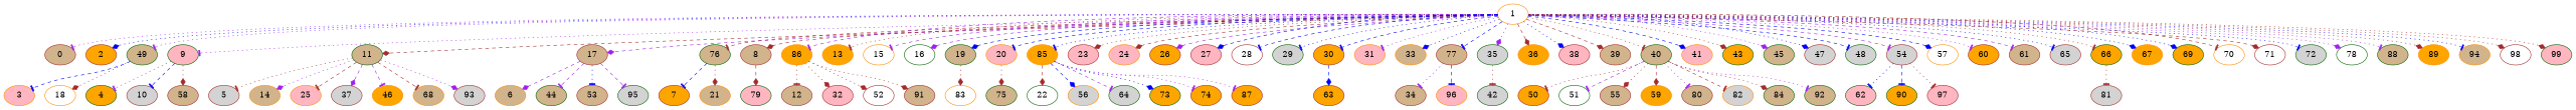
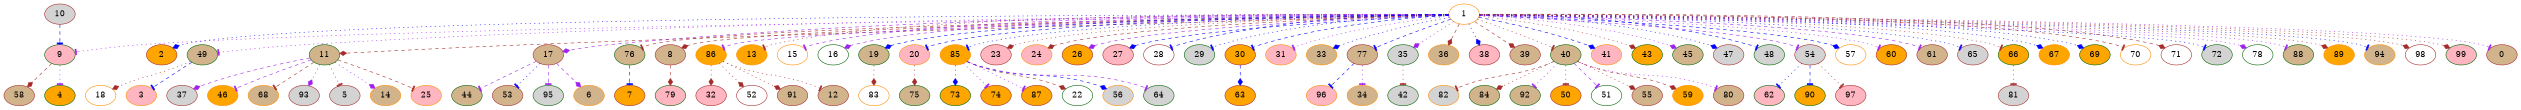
  digraph {
    node [color=brown fillcolor=tan style=filled]
    edge [Label="nodo_1 (123)" arrowhead=tee color=brown style=dotted]
    1 [color=darkorange fillcolor=white]
    0
    2 [fillcolor=orange]
    49 [color=darkgreen]
    9 [color=darkgreen fillcolor=lightpink]
    11 [color=darkgreen]
    17
    76 [color=darkgreen]
    8
    86 [color=darkorange fillcolor=orange]
    13 [color=darkorange fillcolor=orange]
    15 [color=darkorange fillcolor=white]
    16 [color=darkgreen fillcolor=white]
    19 [color=darkgreen]
    20 [color=darkorange fillcolor=lightpink]
    85 [color=darkorange fillcolor=orange]
    23 [fillcolor=lightpink]
    24 [color=darkorange fillcolor=lightpink]
    26 [fillcolor=orange]
    27 [fillcolor=lightpink]
    28 [fillcolor=white]
    29 [color=darkgreen fillcolor=lightgrey]
    30 [fillcolor=orange]
    31 [color=darkorange fillcolor=lightpink]
    33 [color=darkorange]
    77
    35 [color=darkgreen fillcolor=lightgrey]
-   36 [color=darkorange fillcolor=orange]
+   36 [color=darkorange]
    38 [fillcolor=lightpink]
    39
    40 [color=darkgreen]
    41 [color=darkorange fillcolor=lightpink]
    43 [color=darkgreen fillcolor=orange]
    45 [color=darkgreen]
    47 [fillcolor=lightgrey]
    48 [color=darkgreen fillcolor=lightgrey]
    54 [fillcolor=lightgrey]
    57 [color=darkorange fillcolor=white]
    60 [fillcolor=orange]
    61
    65 [fillcolor=lightgrey]
    66 [color=darkgreen fillcolor=orange]
    67 [color=darkorange fillcolor=orange]
    69 [color=darkgreen fillcolor=orange]
    70 [color=darkorange fillcolor=white]
    71 [fillcolor=white]
    72 [color=darkgreen fillcolor=lightgrey]
    78 [color=darkgreen fillcolor=white]
    88 [color=darkgreen]
    89 [color=darkorange fillcolor=orange]
    94 [color=darkorange]
    98 [fillcolor=white]
    99 [color=darkgreen fillcolor=lightpink]
    3 [color=darkorange fillcolor=lightpink]
    18 [color=darkorange fillcolor=white]
    4 [color=darkgreen fillcolor=orange]
    10 [fillcolor=lightgrey]
    58
    5 [fillcolor=lightgrey]
    14 [color=darkorange]
    25 [color=darkorange fillcolor=lightpink]
    37 [fillcolor=lightgrey]
    46 [color=darkorange fillcolor=orange]
    68 [color=darkorange]
    93 [fillcolor=lightgrey]
    6 [color=darkorange]
    44 [color=darkgreen]
    53
    95 [color=darkgreen fillcolor=lightgrey]
    7 [fillcolor=orange]
-   21 [color=darkorange]
    79 [color=darkgreen fillcolor=lightpink]
    12
    32 [fillcolor=lightpink]
    52 [fillcolor=white]
    91
    83 [color=darkorange fillcolor=white]
    75 [color=darkgreen]
    22 [color=darkgreen fillcolor=white]
    56 [color=darkorange fillcolor=lightgrey]
    64 [color=darkgreen fillcolor=lightgrey]
    73 [color=darkgreen fillcolor=orange]
    74 [fillcolor=orange]
    87 [fillcolor=orange]
    63 [fillcolor=orange]
-   34
+   34 [color=darkorange]
    96 [color=darkorange fillcolor=lightpink]
    42 [color=darkgreen fillcolor=lightgrey]
    50 [fillcolor=orange]
    51 [color=darkgreen fillcolor=white]
    55
    59 [color=darkorange fillcolor=orange]
    80
    82 [color=darkorange fillcolor=lightgrey]
    84 [color=darkgreen]
    92 [color=darkgreen]
    62 [color=darkgreen fillcolor=lightpink]
    90 [color=darkgreen fillcolor=orange]
    97 [fillcolor=lightpink]
    81 [fillcolor=lightgrey]
    1 -> 0 [Label="nodo_1 (151)" color=purple]
    1 -> 2 [Label="nodo_1 (149)" arrowhead=diamond color=blue]
    1 -> 49 [Label="nodo_1 (116)" color=purple]
    1 -> 9 [Label="nodo_1 (108)" color=purple]
    1 -> 11 [Label="nodo_1 (103)" arrowhead=diamond style=dashed]
    1 -> 17 [Label="nodo_1 (108)" arrowhead=diamond color=purple style=dashed]
    1 -> 76 [style=dashed]
    1 -> 8 [Label="nodo_1 (114)" arrowhead=diamond style=dashed]
    1 -> 86 [Label="nodo_1 (111)" color=purple style=dashed]
    1 -> 13 [Label="nodo_1 (192)"]
    1 -> 15 [Label="nodo_1 (151)" color=purple style=dashed]
    1 -> 16 [Label="nodo_1 (221)" arrowhead=diamond color=purple style=dashed]
    1 -> 19 [Label="nodo_1 (120)" arrowhead=diamond color=blue style=dashed]
    1 -> 20 [Label="nodo_1 (108)" color=blue style=dashed]
    1 -> 85 [Label="nodo_1 (108)" color=blue]
    1 -> 23 [Label="nodo_1 (201)" arrowhead=diamond]
    1 -> 24 [Label="nodo_1 (148)" arrowhead=diamond style=dashed]
    1 -> 26 [Label="nodo_1 (163)" arrowhead=diamond color=purple style=dashed]
    1 -> 27 [Label="nodo_1 (198)" arrowhead=diamond color=blue style=dashed]
    1 -> 28 [Label="nodo_1 (239)" color=blue style=dashed]
    1 -> 29 [Label="nodo_1 (181)" color=blue]
    1 -> 30 [Label="nodo_1 (102)" color=blue style=dashed]
    1 -> 31 [Label="nodo_1 (138)" color=purple]
    1 -> 33 [arrowhead=diamond color=blue]
    1 -> 77 [color=blue style=dashed]
    1 -> 35 [Label="nodo_1 (138)" arrowhead=diamond color=purple]
    1 -> 36 [Label="nodo_1 (175)" arrowhead=diamond style=dashed]
    1 -> 38 [Label="nodo_1 (160)" arrowhead=diamond color=blue]
    1 -> 39 [Label="nodo_1 (146)" arrowhead=diamond style=dashed]
    1 -> 40 [Label="nodo_1 (103)"]
    1 -> 41 [Label="nodo_1 (178)" arrowhead=diamond color=blue style=dashed]
    1 -> 43 [Label="nodo_1 (212)" arrowhead=diamond]
    1 -> 45 [Label="nodo_1 (160)" arrowhead=diamond color=purple]
    1 -> 47 [Label="nodo_1 (162)" arrowhead=diamond color=blue]
    1 -> 48 [Label="nodo_1 (131)" color=blue style=dashed]
    1 -> 54 [color=purple style=dashed]
    1 -> 57 [Label="nodo_1 (183)" arrowhead=diamond color=blue style=dashed]
    1 -> 60 [Label="nodo_1 (178)" color=purple]
    1 -> 61 [Label="nodo_1 (160)" color=purple style=dashed]
    1 -> 65 [Label="nodo_1 (218)" color=blue]
    1 -> 66
    1 -> 67 [Label="nodo_1 (180)" arrowhead=diamond color=blue]
    1 -> 69 [Label="nodo_1 (156)" arrowhead=diamond color=blue]
    1 -> 70 [Label="nodo_1 (209)" style=dashed]
    1 -> 71 [Label="nodo_1 (212)" arrowhead=diamond style=dashed]
    1 -> 72 [Label="nodo_1 (236)" color=blue]
    1 -> 78 [Label="nodo_1 (138)" arrowhead=diamond color=purple]
    1 -> 88 [Label="nodo_1 (214)" color=purple]
    1 -> 89 [Label="nodo_1 (216)" arrowhead=diamond]
    1 -> 94 [Label="nodo_1 (163)" color=blue]
    1 -> 98 [Label="nodo_1 (221)" arrowhead=diamond]
    1 -> 99 [Label="nodo_1 (262)" arrowhead=diamond]
    49 -> 3 [Label="nodo_1 (218)" color=blue style=dashed]
    49 -> 18 [Label="nodo_1 (219)" arrowhead=diamond]
    9 -> 4 [Label="nodo_1 (230)" color=purple]
-   9 -> 10 [Label="nodo_1 (216)" color=blue style=dashed]
-   9 -> 58 [Label="nodo_1 (209)" arrowhead=diamond]
+   10 -> 9 [Label="nodo_1 (216)" color=blue style=dashed]
+   9 -> 58 [Label="nodo_1 (209)" arrowhead=diamond style=dashed]
    11 -> 5 [Label="nodo_1 (223)"]
    11 -> 14 [Label="nodo_1 (208)" arrowhead=diamond color=purple]
    11 -> 25 [Label="nodo_1 (229)" style=dashed]
    11 -> 37 [Label="nodo_1 (214)" arrowhead=diamond color=purple style=dashed]
    11 -> 46 [Label="nodo_1 (222)" color=purple style=dashed]
    11 -> 68 [Label="nodo_1 (208)" style=dashed]
    11 -> 93 [Label="nodo_1 (207)" arrowhead=diamond color=purple]
    17 -> 6 [Label="nodo_1 (210)" arrowhead=diamond color=purple style=dashed]
    17 -> 44 [Label="nodo_1 (210)" color=purple style=dashed]
    17 -> 53 [Label="nodo_1 (212)" color=blue]
    17 -> 95 [Label="nodo_1 (227)" color=purple style=dashed]
    76 -> 7 [Label="nodo_1 (240)" color=blue style=dashed]
-   76 -> 21 [Label="nodo_1 (224)" arrowhead=diamond]
    8 -> 79 [Label="nodo_1 (248)" arrowhead=diamond style=dashed]
    86 -> 12 [Label="nodo_1 (219)"]
    86 -> 32 [Label="nodo_1 (213)" arrowhead=diamond]
    86 -> 52 [Label="nodo_1 (219)" arrowhead=diamond]
    86 -> 91 [Label="nodo_1 (213)" arrowhead=diamond]
    19 -> 83 [Label="nodo_1 (223)" arrowhead=diamond]
    20 -> 75 [Label="nodo_1 (209)" arrowhead=diamond]
    85 -> 22 [Label="nodo_1 (209)" arrowhead=diamond style=dashed]
    85 -> 56 [Label="nodo_1 (236)" arrowhead=diamond color=blue style=dashed]
    85 -> 64 [Label="nodo_1 (221)" color=purple style=dashed]
    85 -> 73 [Label="nodo_1 (218)" arrowhead=diamond color=blue]
    85 -> 74 [Label="nodo_1 (214)" color=purple]
    85 -> 87 [Label="nodo_1 (234)" color=purple]
    30 -> 63 [Label="nodo_1 (231)" arrowhead=diamond color=blue style=dashed]
    77 -> 34 [Label="nodo_1 (229)" color=purple]
    77 -> 96 [Label="nodo_1 (224)" color=blue style=dashed]
    35 -> 42 [Label="nodo_1 (239)"]
    40 -> 50 [Label="nodo_1 (217)"]
    40 -> 51 [Label="nodo_1 (205)" color=purple style=dashed]
    40 -> 55 [Label="nodo_1 (211)" arrowhead=diamond]
    40 -> 59 [Label="nodo_1 (228)" arrowhead=diamond style=dashed]
    40 -> 80 [Label="nodo_1 (233)" color=purple]
    40 -> 82 [Label="nodo_1 (203)" style=dashed]
    40 -> 84 [Label="nodo_1 (215)" arrowhead=diamond]
    40 -> 92 [Label="nodo_1 (203)" color=purple]
    54 -> 62 [Label="nodo_1 (232)" color=blue]
    54 -> 90 [Label="nodo_1 (226)" color=blue style=dashed]
    54 -> 97 [Label="nodo_1 (224)"]
    66 -> 81 [Label="nodo_1 (234)"]
  }
